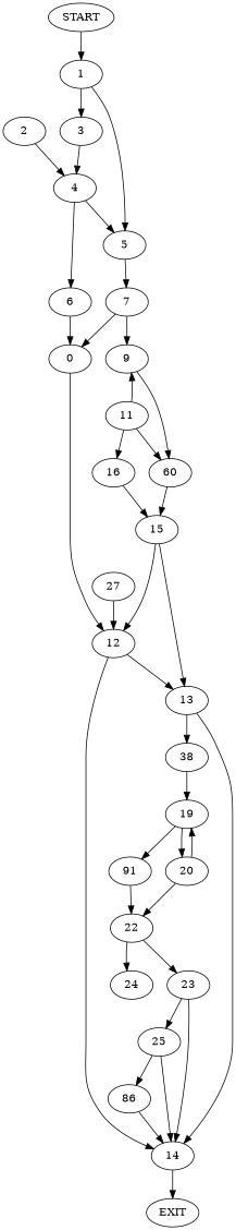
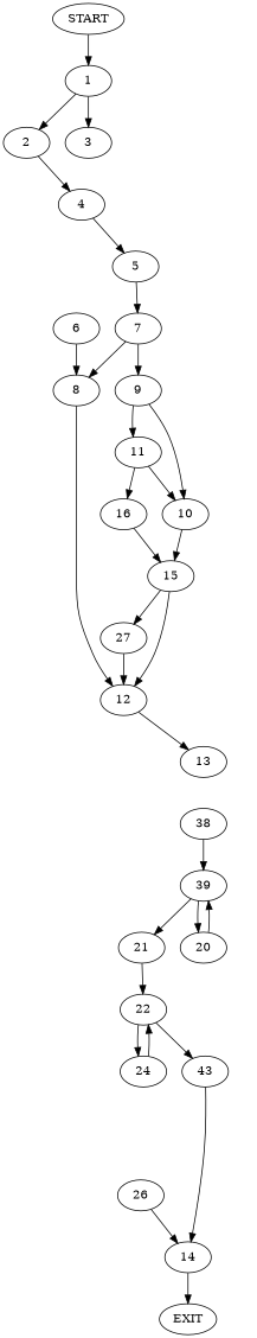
  digraph {
    n1 [label=START]
    1
    2
    3
    n5 [label=EXIT]
    4
    5
    6
    7
-   8 [label=0]
+   8
    9
    12
-   10 [label=60]
+   10
    11
    13
    14
    15
    16
    n19 [label=27]
    n20 [label=38]
-   19
+   19 [label=39]
    20
-   21 [label=91]
+   21
    22
-   23
+   23 [label=43]
    24
-   25
-   26 [label=86]
+   26
    n1 -> 1
-   1 -> 5
+   1 -> 2
    1 -> 3
    2 -> 4
-   3 -> 4
    4 -> 5
-   4 -> 6
    5 -> 7
    6 -> 8
    7 -> 8
    7 -> 9
    8 -> 12
    9 -> 10
-   11 -> 9
+   9 -> 11
    12 -> 13
-   12 -> 14
    10 -> 15
    11 -> 10
    11 -> 16
-   13 -> 14
-   13 -> n20
    14 -> n5
    15 -> 12
-   15 -> 13
+   15 -> n19
    16 -> 15
    n19 -> 12
    n20 -> 19
    19 -> 20
    19 -> 21
    20 -> 19
    21 -> 22
    22 -> 23
    22 -> 24
    23 -> 14
-   23 -> 25
-   20 -> 22
-   25 -> 14
-   25 -> 26
+   24 -> 22
    26 -> 14
  }
